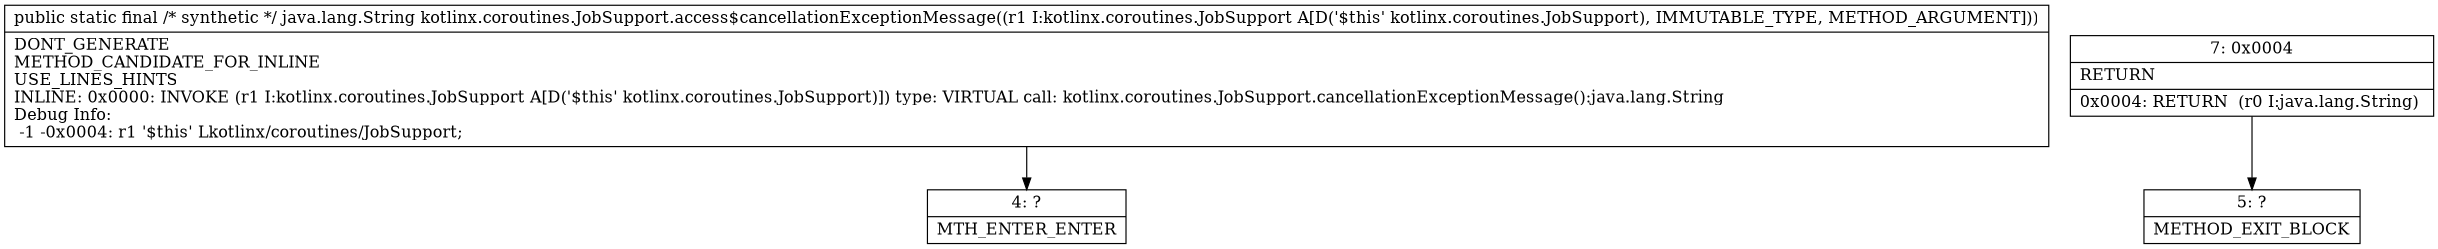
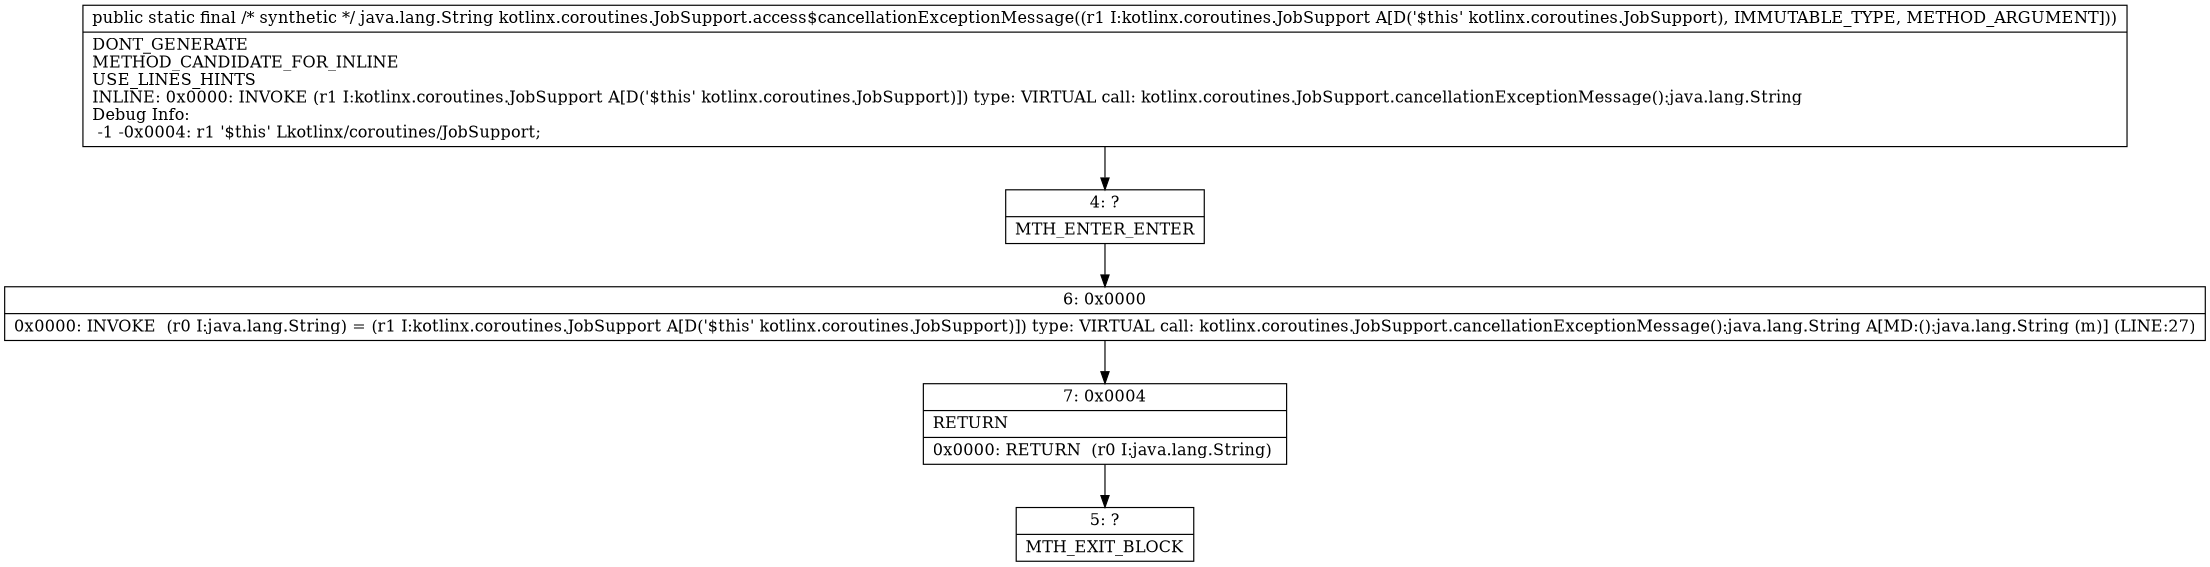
  digraph {
    node [shape=record]
    n1 [label="{4\:\ ?|MTH_ENTER_ENTER\l}"]
-   n3 [label="{7\:\ 0x0004|RETURN\l|0x0004: RETURN  (r0 I:java.lang.String) \l}"]
-   n4 [label="{5\:\ ?|METHOD_EXIT_BLOCK\l}"]
+   n2 [label="{6\:\ 0x0000|0x0000: INVOKE  (r0 I:java.lang.String) = (r1 I:kotlinx.coroutines.JobSupport A[D('$this' kotlinx.coroutines.JobSupport)]) type: VIRTUAL call: kotlinx.coroutines.JobSupport.cancellationExceptionMessage():java.lang.String A[MD:():java.lang.String (m)] (LINE:27)\l}"]
+   n3 [label="{7\:\ 0x0004|RETURN\l|0x0000: RETURN  (r0 I:java.lang.String) \l}"]
+   n4 [label="{5\:\ ?|MTH_EXIT_BLOCK\l}"]
    n5 [label="{public static final \/* synthetic *\/ java.lang.String kotlinx.coroutines.JobSupport.access$cancellationExceptionMessage((r1 I:kotlinx.coroutines.JobSupport A[D('$this' kotlinx.coroutines.JobSupport), IMMUTABLE_TYPE, METHOD_ARGUMENT]))  | DONT_GENERATE\lMETHOD_CANDIDATE_FOR_INLINE\lUSE_LINES_HINTS\lINLINE: 0x0000: INVOKE  (r1 I:kotlinx.coroutines.JobSupport A[D('$this' kotlinx.coroutines.JobSupport)]) type: VIRTUAL call: kotlinx.coroutines.JobSupport.cancellationExceptionMessage():java.lang.String\lDebug Info:\l  \-1 \-0x0004: r1 '$this' Lkotlinx\/coroutines\/JobSupport;\l}"]
+   n1 -> n2
+   n2 -> n3
    n3 -> n4
    n5 -> n1
  }
